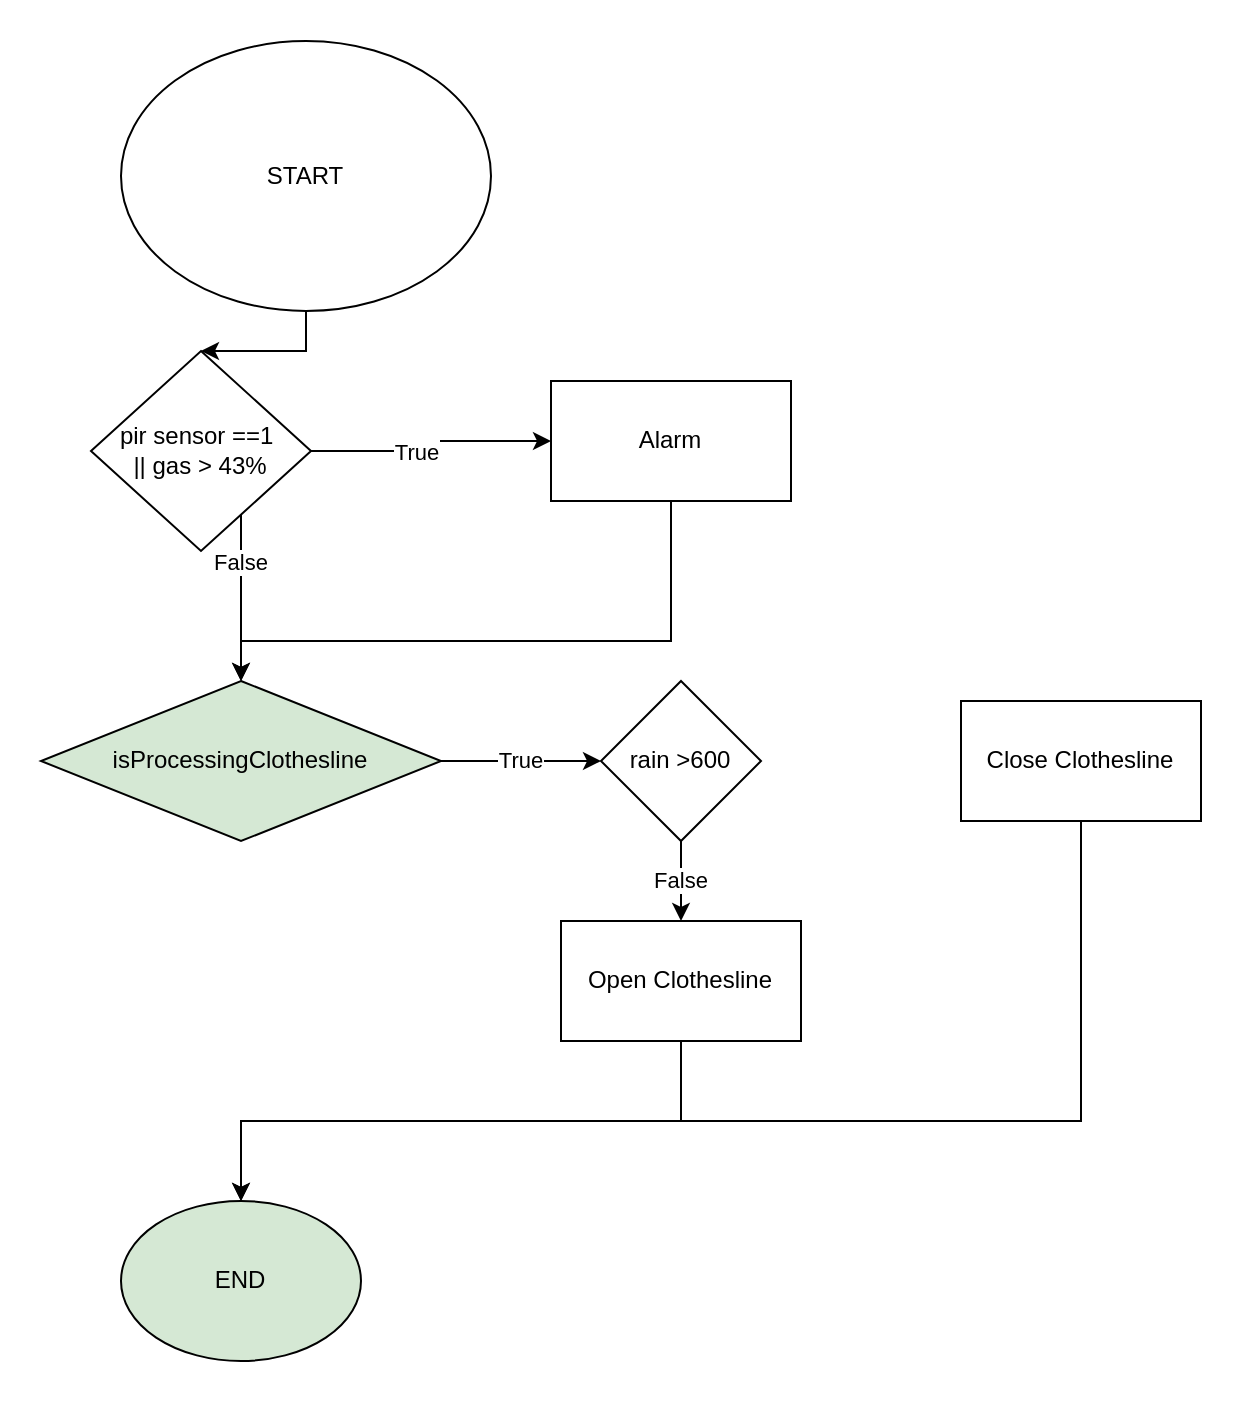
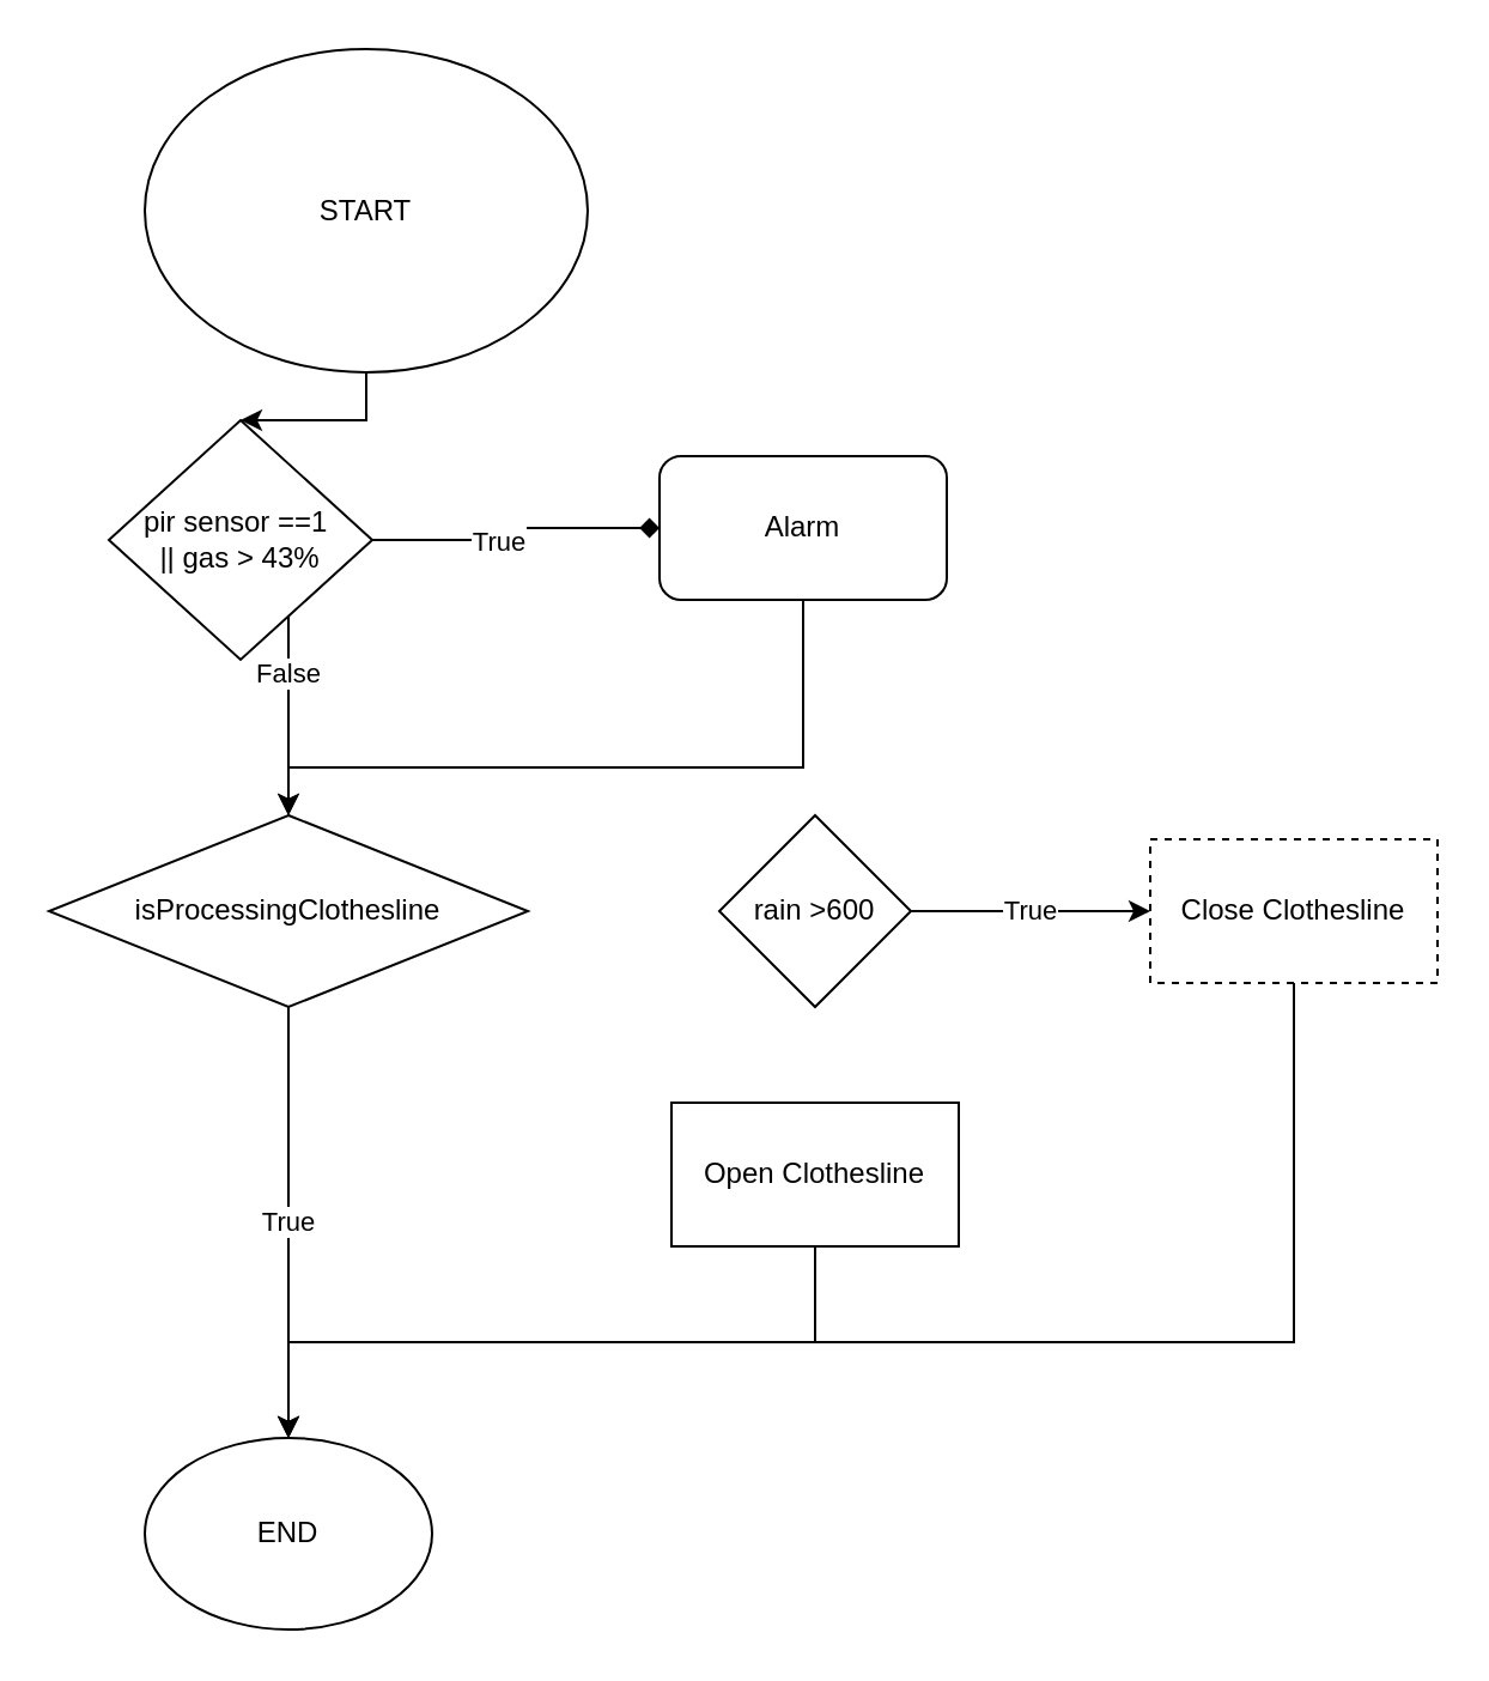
  <mxCell id="0" />
  <mxCell id="1" parent="0" />
  <mxCell id="2" value="" style="edgeStyle=orthogonalEdgeStyle;rounded=0;orthogonalLoop=1;jettySize=auto;html=1;" edge="1" parent="1" source="3" target="7"><mxGeometry relative="1" as="geometry" /></mxCell>
  <mxCell id="3" value="START" style="ellipse;whiteSpace=wrap;html=1;" vertex="1" parent="1"><mxGeometry x="60" y="20" width="185" height="135" as="geometry" /></mxCell>
  <mxCell id="4" value="False" style="edgeStyle=orthogonalEdgeStyle;rounded=0;orthogonalLoop=1;jettySize=auto;html=1;" edge="1" parent="1" source="7" target="11"><mxGeometry x="-0.429" relative="1" as="geometry"><Array as="points"><mxPoint x="120" y="300" /><mxPoint x="120" y="300" /></Array><mxPoint as="offset" /></mxGeometry></mxCell>
- <mxCell id="5" value="" style="edgeStyle=orthogonalEdgeStyle;rounded=0;orthogonalLoop=1;jettySize=auto;html=1;" edge="1" parent="1" source="7" target="9"><mxGeometry relative="1" as="geometry" /></mxCell>
+ <mxCell id="5" value="" style="edgeStyle=orthogonalEdgeStyle;rounded=0;orthogonalLoop=1;jettySize=auto;html=1;endArrow=diamond;" edge="1" parent="1" source="7" target="9"><mxGeometry relative="1" as="geometry" /></mxCell>
  <mxCell id="6" value="True" style="edgeLabel;html=1;align=center;verticalAlign=middle;resizable=0;points=[];" vertex="1" connectable="0" parent="5"><mxGeometry x="-0.176" relative="1" as="geometry"><mxPoint as="offset" /></mxGeometry></mxCell>
  <mxCell id="7" value="pir sensor ==1&amp;nbsp;&lt;br&gt;|| gas &amp;gt; 43%" style="rhombus;whiteSpace=wrap;html=1;" vertex="1" parent="1"><mxGeometry x="45" y="175" width="110" height="100" as="geometry" /></mxCell>
  <mxCell id="8" style="edgeStyle=orthogonalEdgeStyle;rounded=0;orthogonalLoop=1;jettySize=auto;html=1;" edge="1" parent="1" source="9" target="11"><mxGeometry relative="1" as="geometry"><Array as="points"><mxPoint x="335" y="320" /><mxPoint x="120" y="320" /></Array></mxGeometry></mxCell>
- <mxCell id="9" value="Alarm" style="rounded=0;whiteSpace=wrap;html=1;" vertex="1" parent="1"><mxGeometry x="275" y="190" width="120" height="60" as="geometry" /></mxCell>
- <mxCell id="10" value="True" style="edgeStyle=orthogonalEdgeStyle;rounded=0;orthogonalLoop=1;jettySize=auto;html=1;" edge="1" parent="1" source="11" target="16"><mxGeometry relative="1" as="geometry" /></mxCell>
- <mxCell id="11" value="isProcessingClothesline" style="rhombus;whiteSpace=wrap;html=1;fillColor=#d5e8d4;" vertex="1" parent="1"><mxGeometry x="20" y="340" width="200" height="80" as="geometry" /></mxCell>
+ <mxCell id="9" value="Alarm" style="whiteSpace=wrap;html=1;rounded=1;" vertex="1" parent="1"><mxGeometry x="275" y="190" width="120" height="60" as="geometry" /></mxCell>
+ <mxCell id="10" value="True" style="edgeStyle=orthogonalEdgeStyle;rounded=0;orthogonalLoop=1;jettySize=auto;html=1;" edge="1" parent="1" source="11" target="19"><mxGeometry relative="1" as="geometry" /></mxCell>
+ <mxCell id="11" value="isProcessingClothesline" style="rhombus;whiteSpace=wrap;html=1;" vertex="1" parent="1"><mxGeometry x="20" y="340" width="200" height="80" as="geometry" /></mxCell>
  <mxCell id="12" style="edgeStyle=orthogonalEdgeStyle;rounded=0;orthogonalLoop=1;jettySize=auto;html=1;entryX=0.5;entryY=0;entryDx=0;entryDy=0;" edge="1" parent="1" source="13" target="19"><mxGeometry relative="1" as="geometry"><Array as="points"><mxPoint x="540" y="560" /><mxPoint x="120" y="560" /></Array></mxGeometry></mxCell>
- <mxCell id="13" value="Close Clothesline" style="rounded=0;whiteSpace=wrap;html=1;" vertex="1" parent="1"><mxGeometry x="480" y="350" width="120" height="60" as="geometry" /></mxCell>
- <mxCell id="15" value="False" style="edgeStyle=orthogonalEdgeStyle;rounded=0;orthogonalLoop=1;jettySize=auto;html=1;" edge="1" parent="1" source="16" target="18"><mxGeometry relative="1" as="geometry" /></mxCell>
+ <mxCell id="13" value="Close Clothesline" style="rounded=0;whiteSpace=wrap;html=1;dashed=1;" vertex="1" parent="1"><mxGeometry x="480" y="350" width="120" height="60" as="geometry" /></mxCell>
+ <mxCell id="14" value="True" style="edgeStyle=orthogonalEdgeStyle;rounded=0;orthogonalLoop=1;jettySize=auto;html=1;" edge="1" parent="1" source="16" target="13"><mxGeometry relative="1" as="geometry" /></mxCell>
  <mxCell id="16" value="rain &amp;gt;600" style="rhombus;whiteSpace=wrap;html=1;" vertex="1" parent="1"><mxGeometry x="300" y="340" width="80" height="80" as="geometry" /></mxCell>
  <mxCell id="17" style="edgeStyle=orthogonalEdgeStyle;rounded=0;orthogonalLoop=1;jettySize=auto;html=1;entryX=0.5;entryY=0;entryDx=0;entryDy=0;" edge="1" parent="1" source="18" target="19"><mxGeometry relative="1" as="geometry"><Array as="points"><mxPoint x="340" y="560" /><mxPoint x="120" y="560" /></Array></mxGeometry></mxCell>
  <mxCell id="18" value="Open Clothesline" style="rounded=0;whiteSpace=wrap;html=1;" vertex="1" parent="1"><mxGeometry x="280" y="460" width="120" height="60" as="geometry" /></mxCell>
- <mxCell id="19" value="END" style="ellipse;whiteSpace=wrap;html=1;fillColor=#d5e8d4;" vertex="1" parent="1"><mxGeometry x="60" y="600" width="120" height="80" as="geometry" /></mxCell>
+ <mxCell id="19" value="END" style="ellipse;whiteSpace=wrap;html=1;" vertex="1" parent="1"><mxGeometry x="60" y="600" width="120" height="80" as="geometry" /></mxCell>
